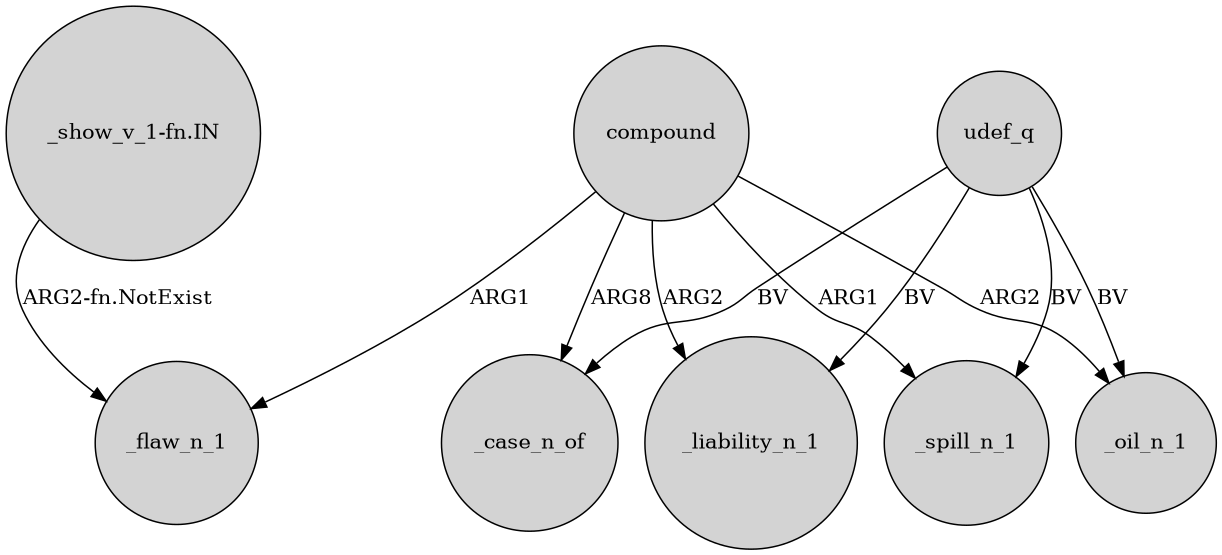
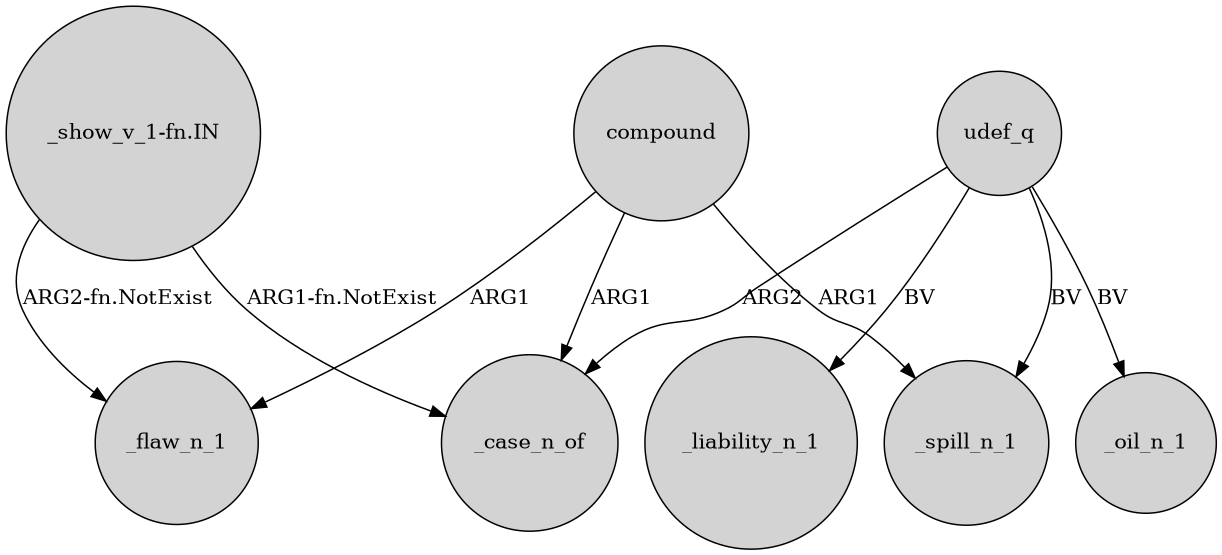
  digraph {
    fontname="DejaVu Serif"
    node [fontname="DejaVu Serif" shape=circle style=filled]
    edge [fontname="DejaVu Serif"]
    "_show_v_1-fn.IN"
    _flaw_n_1
    _case_n_of
    udef_q
    _liability_n_1
    _spill_n_1
    _oil_n_1
    compound
    "_show_v_1-fn.IN" -> _flaw_n_1 [label="ARG2-fn.NotExist"]
-   udef_q -> _case_n_of [label=BV]
+   "_show_v_1-fn.IN" -> _case_n_of [label="ARG1-fn.NotExist"]
+   udef_q -> _case_n_of [label=ARG2]
    udef_q -> _liability_n_1 [label=BV]
    udef_q -> _spill_n_1 [label=BV]
    udef_q -> _oil_n_1 [label=BV]
    compound -> _flaw_n_1 [label=ARG1]
-   compound -> _case_n_of [label=ARG8]
-   compound -> _liability_n_1 [label=ARG2]
+   compound -> _case_n_of [label=ARG1]
    compound -> _spill_n_1 [label=ARG1]
-   compound -> _oil_n_1 [label=ARG2]
  }
